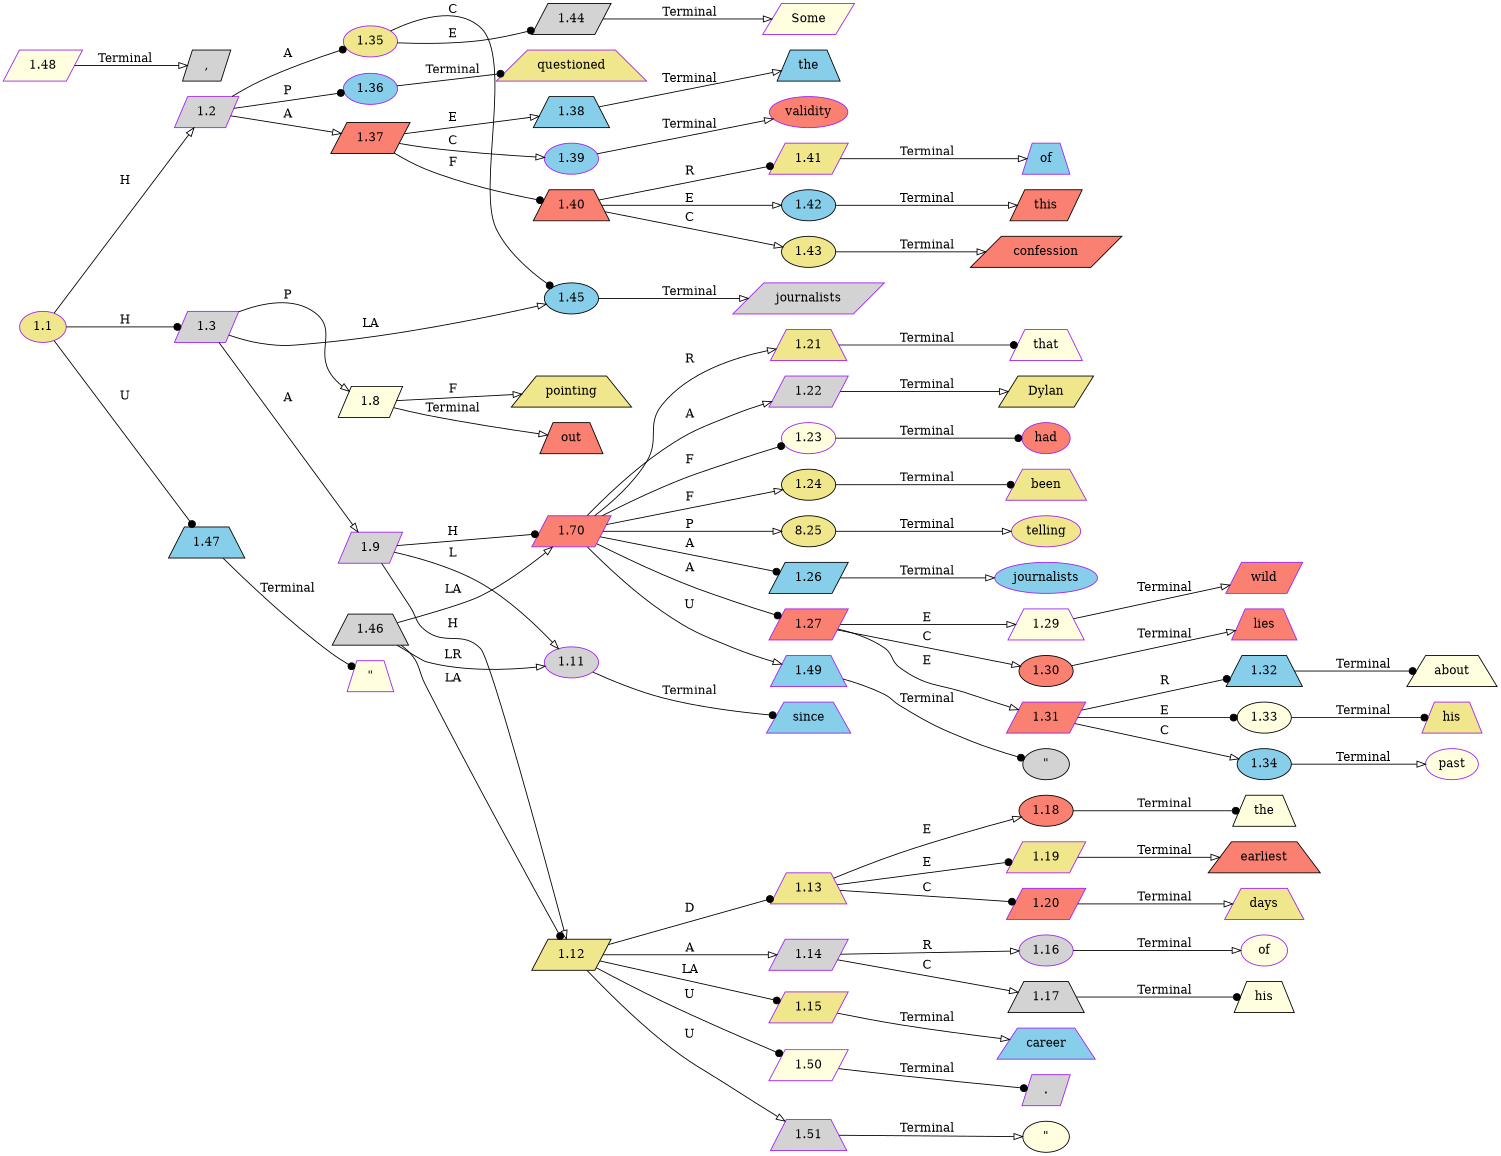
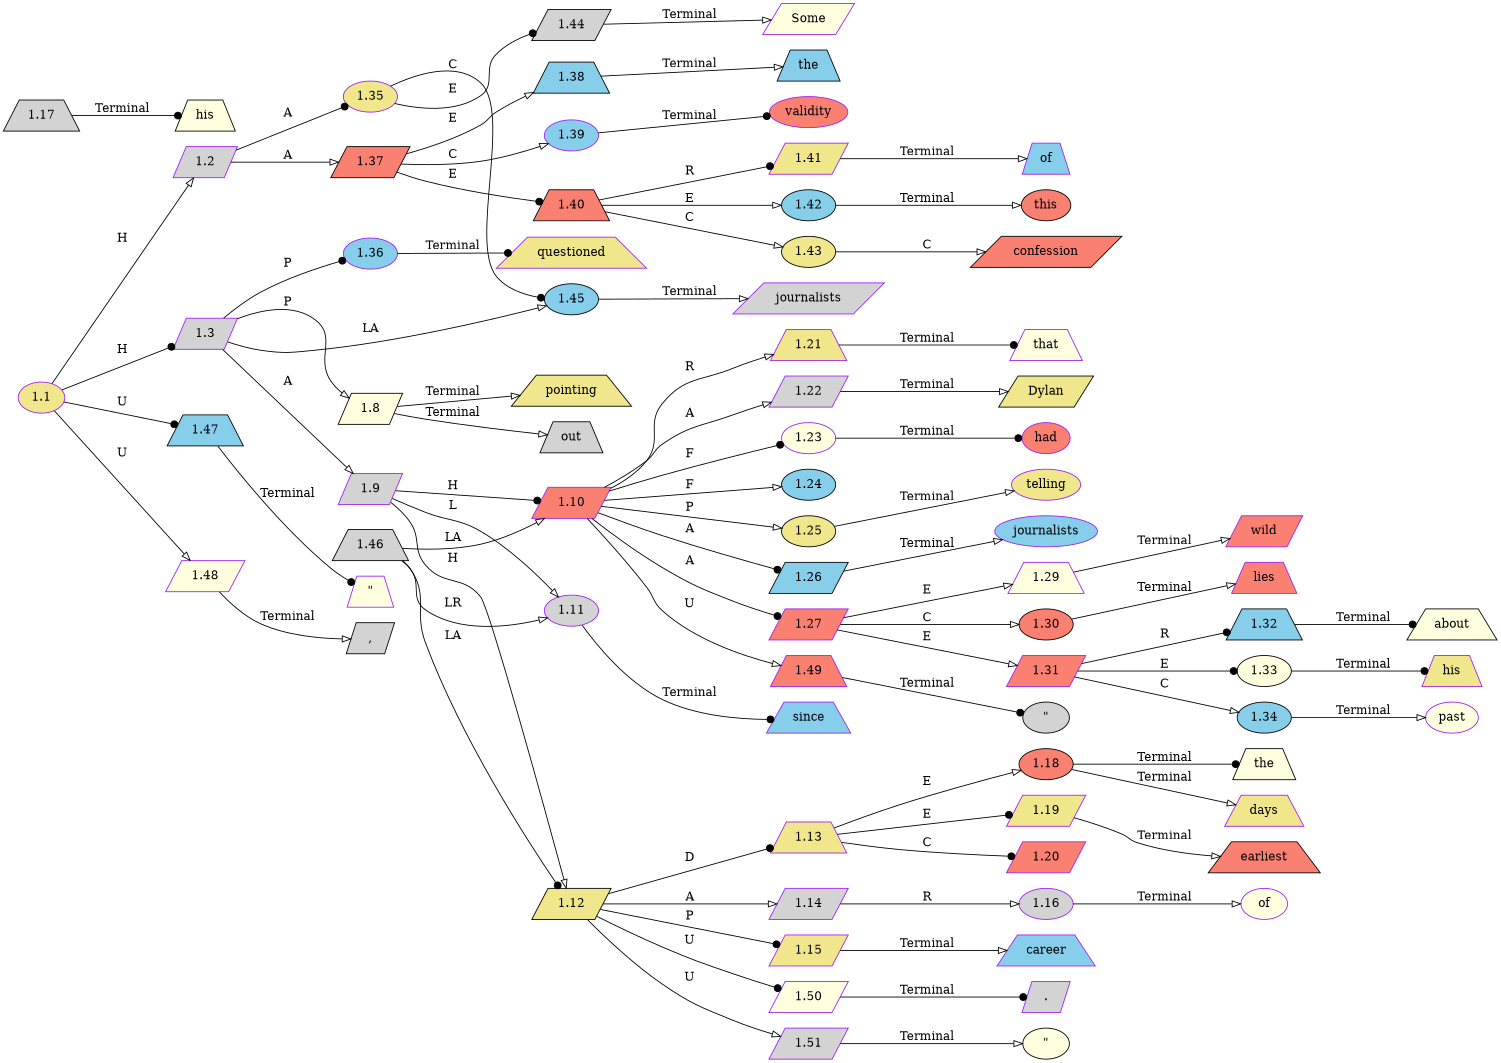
  digraph {
    rankdir=LR
    node [color=purple fillcolor=khaki ordering=out shape=parallelogram style=filled]
    edge [arrowhead=onormal ordering=out]
    n1 [fillcolor=lightyellow label="\"" shape=trapezium]
    n2 [color=black fillcolor=lightgrey label=","]
    n3 [color=black label=pointing shape=trapezium]
-   n4 [color=black fillcolor=salmon label=out shape=trapezium]
+   n4 [color=black fillcolor=lightgrey label=out shape=trapezium]
    n5 [fillcolor=lightyellow label=that shape=trapezium]
    n6 [color=black label=Dylan]
    n7 [fillcolor=salmon label=had shape=ellipse]
    n8 [color=black fillcolor=lightgrey label="\"" shape=ellipse]
-   n9 [label=been shape=trapezium]
    n10 [label=telling shape=ellipse]
    n11 [fillcolor=skyblue label=journalists shape=ellipse]
    n12 [fillcolor=lightyellow label=Some]
    n13 [fillcolor=salmon label=wild]
    n14 [fillcolor=salmon label=lies shape=trapezium]
    n15 [color=black fillcolor=lightyellow label=about shape=trapezium]
    n16 [label=his shape=trapezium]
    n17 [fillcolor=lightyellow label=past shape=ellipse]
    n18 [fillcolor=skyblue label=since shape=trapezium]
    n19 [color=black fillcolor=lightyellow label=the shape=trapezium]
    n20 [color=black fillcolor=salmon label=earliest shape=trapezium]
    n21 [label=days shape=trapezium]
    n22 [fillcolor=lightyellow label=of shape=ellipse]
    n23 [fillcolor=lightgrey label=journalists]
    n24 [color=black fillcolor=lightyellow label=his shape=trapezium]
    n25 [fillcolor=skyblue label=career shape=trapezium]
    n26 [fillcolor=lightgrey label="."]
    n27 [color=black fillcolor=lightyellow label="\"" shape=ellipse]
    n28 [label=questioned shape=trapezium]
    n29 [color=black fillcolor=skyblue label=the shape=trapezium]
    n30 [fillcolor=salmon label=validity shape=ellipse]
    n31 [fillcolor=skyblue label=of shape=trapezium]
-   n32 [color=black fillcolor=salmon label=this]
+   n32 [color=black fillcolor=salmon label=this shape=ellipse]
    n33 [color=black fillcolor=salmon label=confession]
    n34 [label=1.1 shape=ellipse]
    n35 [fillcolor=lightgrey label=1.2]
    n36 [fillcolor=lightgrey label=1.3]
    n37 [color=black fillcolor=skyblue label=1.47 shape=trapezium]
    n38 [fillcolor=lightyellow label=1.48]
    n39 [label=1.35 shape=ellipse]
    n40 [fillcolor=skyblue label=1.36 shape=ellipse]
    n41 [color=black fillcolor=salmon label=1.37]
    n42 [color=black fillcolor=lightyellow label=1.8]
    n43 [fillcolor=lightgrey label=1.9]
    n44 [color=black fillcolor=skyblue label=1.45 shape=ellipse]
    n45 [color=black fillcolor=lightgrey label=1.44]
    n46 [color=black fillcolor=skyblue label=1.38 shape=trapezium]
    n47 [fillcolor=skyblue label=1.39 shape=ellipse]
    n48 [color=black fillcolor=salmon label=1.40 shape=trapezium]
-   n49 [fillcolor=salmon label=1.70]
+   n49 [fillcolor=salmon label=1.10]
    n50 [fillcolor=lightgrey label=1.11 shape=ellipse]
    n51 [color=black label=1.12]
    n52 [label=1.21 shape=trapezium]
    n53 [fillcolor=lightgrey label=1.22]
    n54 [fillcolor=lightyellow label=1.23 shape=ellipse]
-   n55 [color=black label=1.24 shape=ellipse]
-   n56 [color=black label=8.25 shape=ellipse]
+   n55 [color=black fillcolor=skyblue label=1.24 shape=ellipse]
+   n56 [color=black label=1.25 shape=ellipse]
    n57 [color=black fillcolor=skyblue label=1.26]
    n58 [fillcolor=salmon label=1.27]
-   n59 [fillcolor=skyblue label=1.49 shape=trapezium]
+   n59 [fillcolor=salmon label=1.49 shape=trapezium]
    n60 [label=1.13 shape=trapezium]
    n61 [fillcolor=lightgrey label=1.14]
    n62 [label=1.15]
    n63 [fillcolor=lightyellow label=1.50]
-   n64 [fillcolor=lightgrey label=1.51 shape=trapezium]
+   n64 [fillcolor=lightgrey label=1.51]
    n65 [fillcolor=lightyellow label=1.29 shape=trapezium]
    n66 [color=black fillcolor=salmon label=1.30 shape=ellipse]
    n67 [fillcolor=salmon label=1.31]
    n68 [color=black fillcolor=salmon label=1.18 shape=ellipse]
    n69 [label=1.19]
    n70 [fillcolor=salmon label=1.20]
    n71 [fillcolor=lightgrey label=1.16 shape=ellipse]
    n72 [color=black fillcolor=lightgrey label=1.17 shape=trapezium]
    n73 [color=black fillcolor=skyblue label=1.32 shape=trapezium]
    n74 [color=black fillcolor=lightyellow label=1.33 shape=ellipse]
    n75 [color=black fillcolor=skyblue label=1.34 shape=ellipse]
    n76 [label=1.41]
    n77 [color=black fillcolor=skyblue label=1.42 shape=ellipse]
    n78 [color=black label=1.43 shape=ellipse]
    n79 [color=black fillcolor=lightgrey label=1.46 shape=trapezium]
    n34 -> n35 [label=H]
    n34 -> n36 [arrowhead=dot label=H]
    n34 -> n37 [arrowhead=dot label=U]
+   n34 -> n38 [label=U]
    n35 -> n39 [arrowhead=dot label=A]
-   n35 -> n40 [arrowhead=dot label=P]
+   n36 -> n40 [arrowhead=dot label=P]
    n35 -> n41 [label=A]
    n36 -> n42 [label=P]
    n36 -> n43 [label=A]
    n36 -> n44 [label=LA]
    n37 -> n1 [arrowhead=dot label=Terminal]
    n38 -> n2 [label=Terminal]
    n39 -> n44 [arrowhead=dot label=C]
    n39 -> n45 [arrowhead=dot label=E]
    n40 -> n28 [arrowhead=dot label=Terminal]
    n41 -> n46 [label=E]
    n41 -> n47 [label=C]
-   n41 -> n48 [arrowhead=dot label=F]
-   n42 -> n3 [label=F]
+   n41 -> n48 [arrowhead=dot label=E]
+   n42 -> n3 [label=Terminal]
    n42 -> n4 [label=Terminal]
    n43 -> n49 [arrowhead=dot label=H]
    n43 -> n50 [label=L]
    n43 -> n51 [label=H]
    n44 -> n23 [label=Terminal]
    n45 -> n12 [label=Terminal]
    n46 -> n29 [label=Terminal]
-   n47 -> n30 [label=Terminal]
+   n47 -> n30 [arrowhead=dot label=Terminal]
    n48 -> n76 [arrowhead=dot label=R]
    n48 -> n77 [label=E]
    n48 -> n78 [label=C]
    n49 -> n52 [label=R]
    n49 -> n53 [label=A]
    n49 -> n54 [arrowhead=dot label=F]
    n49 -> n55 [label=F]
    n49 -> n56 [label=P]
    n49 -> n57 [arrowhead=dot label=A]
    n49 -> n58 [arrowhead=dot label=A]
    n49 -> n59 [label=U]
    n50 -> n18 [arrowhead=dot label=Terminal]
    n51 -> n60 [arrowhead=dot label=D]
    n51 -> n61 [label=A]
-   n51 -> n62 [arrowhead=dot label=LA]
+   n51 -> n62 [arrowhead=dot label=P]
    n51 -> n63 [arrowhead=dot label=U]
    n51 -> n64 [label=U]
    n52 -> n5 [arrowhead=dot label=Terminal]
    n53 -> n6 [label=Terminal]
    n54 -> n7 [arrowhead=dot label=Terminal]
-   n55 -> n9 [arrowhead=dot label=Terminal]
    n56 -> n10 [label=Terminal]
    n57 -> n11 [label=Terminal]
    n58 -> n65 [label=E]
    n58 -> n66 [label=C]
    n58 -> n67 [label=E]
    n59 -> n8 [arrowhead=dot label=Terminal]
    n60 -> n68 [label=E]
    n60 -> n69 [arrowhead=dot label=E]
    n60 -> n70 [arrowhead=dot label=C]
    n61 -> n71 [label=R]
-   n61 -> n72 [label=C]
    n62 -> n25 [label=Terminal]
    n63 -> n26 [arrowhead=dot label=Terminal]
    n64 -> n27 [label=Terminal]
    n65 -> n13 [label=Terminal]
    n66 -> n14 [label=Terminal]
    n67 -> n73 [arrowhead=dot label=R]
    n67 -> n74 [arrowhead=dot label=E]
    n67 -> n75 [label=C]
    n68 -> n19 [arrowhead=dot label=Terminal]
    n69 -> n20 [label=Terminal]
-   n70 -> n21 [label=Terminal]
+   n68 -> n21 [label=Terminal]
    n71 -> n22 [label=Terminal]
    n72 -> n24 [arrowhead=dot label=Terminal]
    n73 -> n15 [arrowhead=dot label=Terminal]
    n74 -> n16 [arrowhead=dot label=Terminal]
    n75 -> n17 [label=Terminal]
    n76 -> n31 [label=Terminal]
    n77 -> n32 [label=Terminal]
-   n78 -> n33 [label=Terminal]
+   n78 -> n33 [label=C]
    n79 -> n49 [label=LA]
    n79 -> n50 [label=LR]
    n79 -> n51 [arrowhead=dot label=LA]
  }
